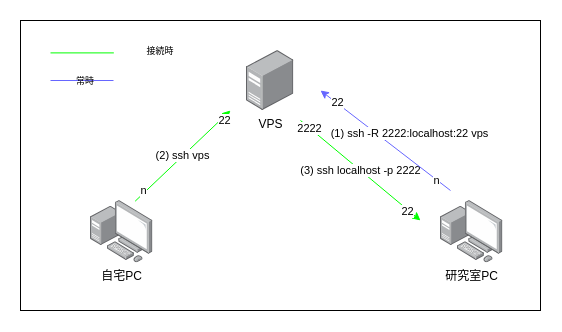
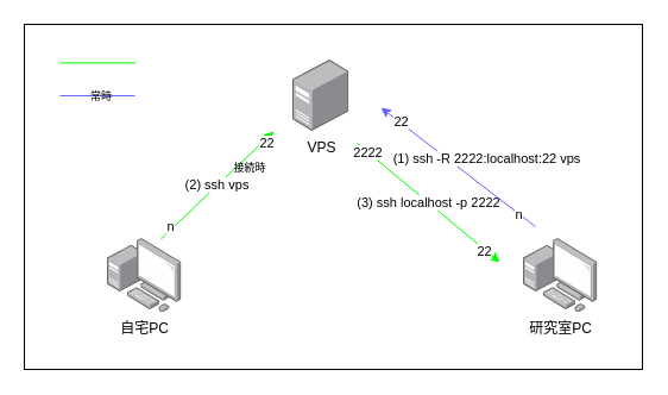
  <mxCell id="0" />
  <mxCell id="1" parent="0" />
  <mxCell id="2" value="" style="rounded=0;whiteSpace=wrap;html=1;fillColor=none;" vertex="1" parent="1"><mxGeometry x="20" y="20" width="520" height="290" as="geometry" /></mxCell>
  <mxCell id="3" value="VPS" style="points=[];aspect=fixed;html=1;align=center;shadow=0;dashed=0;image;image=img/lib/allied_telesis/computer_and_terminals/Server_Desktop.svg;" vertex="1" parent="1"><mxGeometry x="246" y="50" width="47.33" height="60" as="geometry" /></mxCell>
  <mxCell id="4" value="研究室PC" style="points=[];aspect=fixed;html=1;align=center;shadow=0;dashed=0;image;image=img/lib/allied_telesis/computer_and_terminals/Personal_Computer_with_Server.svg;" vertex="1" parent="1"><mxGeometry x="440" y="200" width="62.4" height="62.4" as="geometry" /></mxCell>
  <mxCell id="5" value="自宅PC" style="points=[];aspect=fixed;html=1;align=center;shadow=0;dashed=0;image;image=img/lib/allied_telesis/computer_and_terminals/Personal_Computer_with_Server.svg;" vertex="1" parent="1"><mxGeometry x="90" y="200" width="62.4" height="62.4" as="geometry" /></mxCell>
  <mxCell id="6" value="(2) ssh vps" style="endArrow=classic;html=1;exitX=0.716;exitY=0.011;exitDx=0;exitDy=0;exitPerimeter=0;strokeColor=#00FF00;" edge="1" parent="1" source="5"><mxGeometry width="50" height="50" relative="1" as="geometry"><mxPoint x="380" y="230" as="sourcePoint" /><mxPoint x="230" y="110" as="targetPoint" /></mxGeometry></mxCell>
  <mxCell id="7" value="22" style="edgeLabel;html=1;align=center;verticalAlign=middle;resizable=0;points=[];" vertex="1" connectable="0" parent="6"><mxGeometry x="0.817" y="-2" relative="1" as="geometry"><mxPoint x="1" as="offset" /></mxGeometry></mxCell>
  <mxCell id="8" value="n" style="edgeLabel;html=1;align=center;verticalAlign=middle;resizable=0;points=[];" vertex="1" connectable="0" parent="6"><mxGeometry x="-0.796" y="3" relative="1" as="geometry"><mxPoint as="offset" /></mxGeometry></mxCell>
  <mxCell id="9" value="(3) ssh localhost -p 2222" style="endArrow=classic;html=1;strokeColor=#00FF00;" edge="1" parent="1"><mxGeometry x="-0.001" width="50" height="50" relative="1" as="geometry"><mxPoint x="300" y="120" as="sourcePoint" /><mxPoint x="420" y="220" as="targetPoint" /><mxPoint as="offset" /></mxGeometry></mxCell>
  <mxCell id="10" value="22" style="edgeLabel;html=1;align=center;verticalAlign=middle;resizable=0;points=[];" vertex="1" connectable="0" parent="9"><mxGeometry x="0.79" y="-1" relative="1" as="geometry"><mxPoint as="offset" /></mxGeometry></mxCell>
  <mxCell id="11" value="2222" style="edgeLabel;html=1;align=center;verticalAlign=middle;resizable=0;points=[];" vertex="1" connectable="0" parent="9"><mxGeometry x="-0.854" relative="1" as="geometry"><mxPoint as="offset" /></mxGeometry></mxCell>
  <mxCell id="12" value="(1) ssh -R 2222:localhost:22 vps" style="endArrow=classic;html=1;strokeColor=#6666FF;" edge="1" parent="1"><mxGeometry x="-0.183" y="-20" width="50" height="50" relative="1" as="geometry"><mxPoint x="450" y="190" as="sourcePoint" /><mxPoint x="320" y="90" as="targetPoint" /><mxPoint as="offset" /></mxGeometry></mxCell>
  <mxCell id="13" value="22" style="edgeLabel;html=1;align=center;verticalAlign=middle;resizable=0;points=[];" vertex="1" connectable="0" parent="12"><mxGeometry x="0.754" y="-1" relative="1" as="geometry"><mxPoint as="offset" /></mxGeometry></mxCell>
  <mxCell id="14" value="n" style="edgeLabel;html=1;align=center;verticalAlign=middle;resizable=0;points=[];" vertex="1" connectable="0" parent="12"><mxGeometry x="-0.78" y="1" relative="1" as="geometry"><mxPoint as="offset" /></mxGeometry></mxCell>
  <mxCell id="15" value="" style="endArrow=none;html=1;strokeColor=#00FF00;" edge="1" parent="1"><mxGeometry width="50" height="50" relative="1" as="geometry"><mxPoint x="50" y="52.4" as="sourcePoint" /><mxPoint x="113.333" y="52.4" as="targetPoint" /></mxGeometry></mxCell>
  <mxCell id="16" value="" style="endArrow=none;html=1;strokeColor=#6666FF;" edge="1" parent="1"><mxGeometry width="50" height="50" relative="1" as="geometry"><mxPoint x="50" y="80" as="sourcePoint" /><mxPoint x="113" y="80" as="targetPoint" /></mxGeometry></mxCell>
- <mxCell id="17" value="&lt;font style=&quot;font-size: 9px;&quot;&gt;接続時&lt;/font&gt;" style="text;html=1;strokeColor=none;fillColor=none;align=center;verticalAlign=middle;whiteSpace=wrap;rounded=0;" vertex="1" parent="1"><mxGeometry x="130" y="40" width="60" height="20" as="geometry" /></mxCell>
+ <mxCell id="17" value="&lt;font style=&quot;font-size: 9px;&quot;&gt;接続時&lt;/font&gt;" style="text;html=1;strokeColor=none;fillColor=none;align=center;verticalAlign=middle;whiteSpace=wrap;rounded=0;" vertex="1" parent="1"><mxGeometry x="180" y="130" width="60" height="20" as="geometry" /></mxCell>
  <mxCell id="18" value="&lt;font style=&quot;font-size: 9px;&quot;&gt;常時&lt;/font&gt;" style="text;html=1;strokeColor=none;fillColor=none;align=center;verticalAlign=middle;whiteSpace=wrap;rounded=0;" vertex="1" parent="1"><mxGeometry x="55" y="70" width="60" height="20" as="geometry" /></mxCell>
